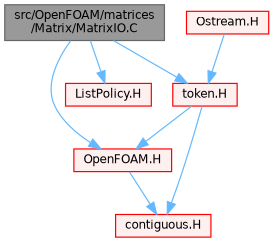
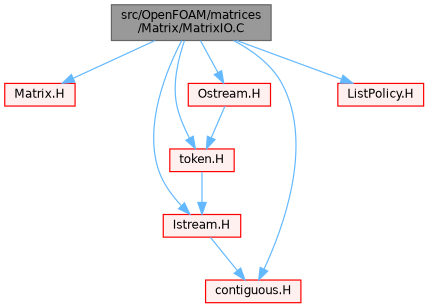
  digraph {
    node [color=red fillcolor="#FFF0F0" fontname=Helvetica fontsize=10 shape=box style=filled]
    edge [color=steelblue1 fontname=Helvetica fontsize=10 labelfontname=Helvetica labelfontsize=10 style=solid]
    n1 [color=gray40 fillcolor=grey60 fontcolor=black height=0.2 label="src/OpenFOAM/matrices\l/Matrix/MatrixIO.C" width=0.4]
-   n3 [height=0.2 label="OpenFOAM.H" width=0.4]
+   n2 [height=0.2 label="Matrix.H" width=0.4]
+   n3 [height=0.2 label="Istream.H" width=0.4]
    n4 [height=0.2 label="token.H" width=0.4]
    n5 [height=0.2 label="contiguous.H" width=0.4]
    n6 [height=0.2 label="Ostream.H" width=0.4]
    n7 [height=0.2 label="ListPolicy.H" width=0.4]
+   n1 -> n2
    n1 -> n3
    n1 -> n4
-   n4 -> n5
+   n1 -> n5
+   n1 -> n6
    n1 -> n7
    n3 -> n5
    n4 -> n3
    n6 -> n4
  }
